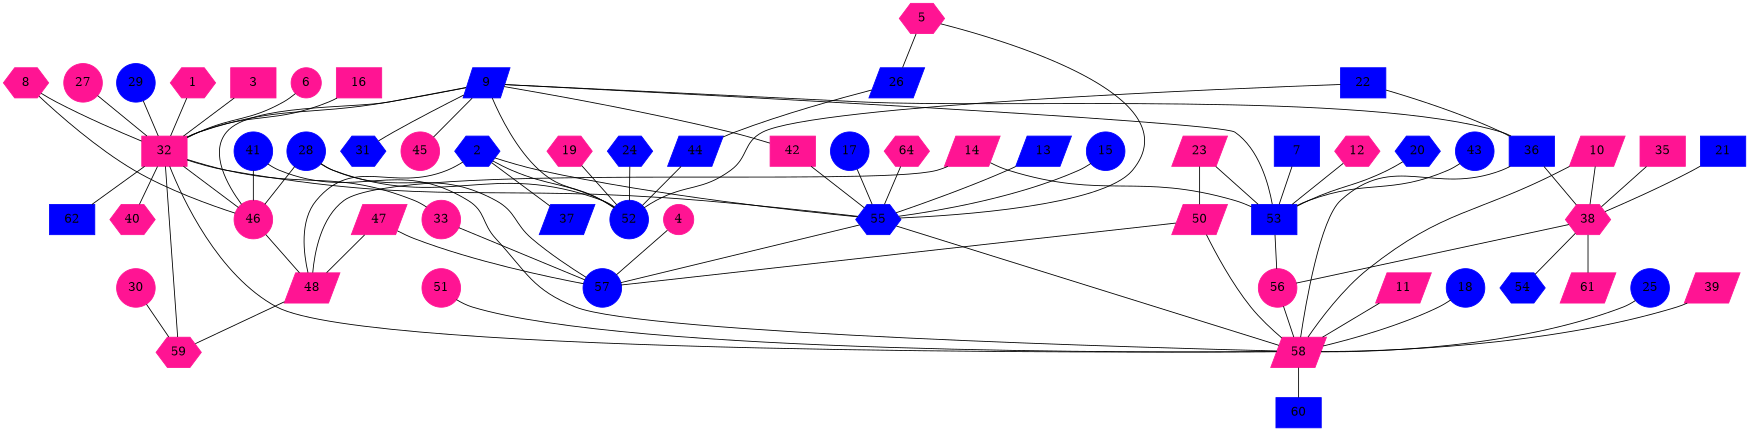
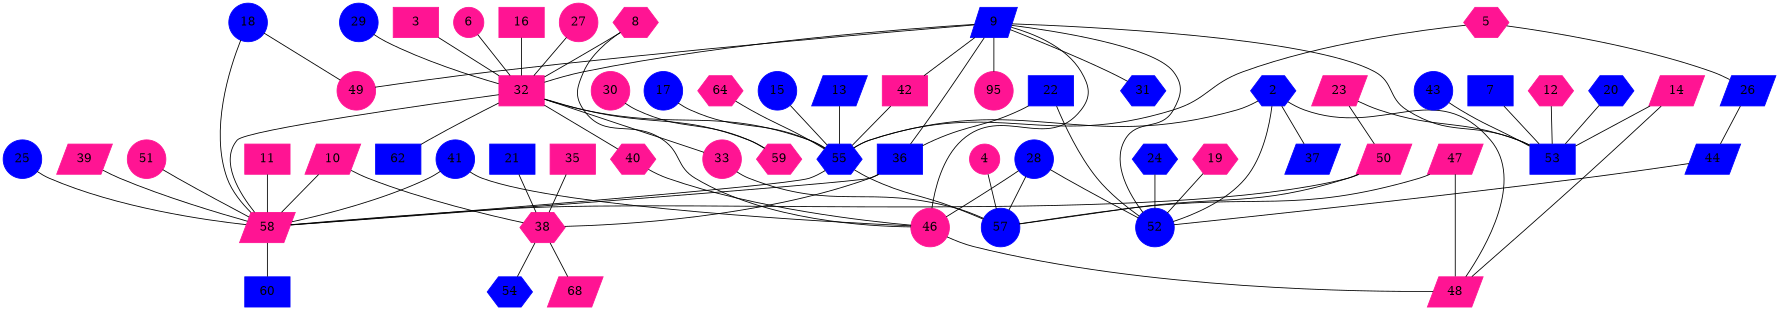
  graph {
    node [color=deeppink shape=circle style=filled]
    edge [weight=1.0]
-   1 [shape=hexagon]
    32 [shape=box]
    55 [color=blue shape=hexagon]
    58 [shape=parallelogram]
    59 [shape=hexagon]
    33
    40 [shape=hexagon]
    62 [color=blue shape=box]
    2 [color=blue shape=hexagon]
    37 [color=blue shape=parallelogram]
    48 [shape=parallelogram]
    52 [color=blue]
    57 [color=blue]
    3 [shape=box]
    4
    5 [shape=hexagon]
    26 [color=blue shape=parallelogram]
    44 [color=blue shape=parallelogram]
    6
    7 [color=blue shape=box]
    53 [color=blue shape=box]
-   56
    8 [shape=hexagon]
    46
    9 [color=blue shape=parallelogram]
    31 [color=blue shape=hexagon]
    36 [color=blue shape=box]
    42 [shape=box]
-   45
+   45 [label=95]
+   49
    38 [shape=hexagon]
    10 [shape=parallelogram]
    54 [color=blue shape=hexagon]
-   61 [shape=parallelogram]
+   61 [shape=parallelogram label=68]
    60 [color=blue shape=box]
-   11 [shape=parallelogram]
+   11 [shape=box]
    12 [shape=hexagon]
    13 [color=blue shape=parallelogram]
    14 [shape=parallelogram]
    15 [color=blue]
    16 [shape=box]
    17 [color=blue]
    18 [color=blue]
    19 [shape=hexagon]
    20 [color=blue shape=hexagon]
    21 [color=blue shape=box]
    22 [color=blue shape=box]
    23 [shape=parallelogram]
    50 [shape=parallelogram]
    24 [color=blue shape=hexagon]
    25 [color=blue]
    27
    28 [color=blue]
    29 [color=blue]
    30
    n56 [label=64 shape=hexagon]
    35 [shape=box]
    39 [shape=parallelogram]
    41 [color=blue]
    43 [color=blue]
    47 [shape=parallelogram]
    51
-   1 -- 32
    32 -- 55
    32 -- 58
    32 -- 59
    32 -- 33
    32 -- 40
    32 -- 62
    55 -- 58
    55 -- 57
    58 -- 60
    33 -- 57
-   32 -- 46
+   40 -- 46
    2 -- 55
    2 -- 37
    2 -- 48
    2 -- 52
-   48 -- 59
    3 -- 32
    4 -- 57
    5 -- 55
    5 -- 26
    26 -- 44
    44 -- 52
    6 -- 32
    7 -- 53
-   53 -- 56
-   56 -- 58
    8 -- 32
    8 -- 46
    46 -- 48
    9 -- 32
    9 -- 52
    9 -- 53
    9 -- 46
    9 -- 31
    9 -- 36
    9 -- 42
    9 -- 45
+   9 -- 49
    36 -- 58
    36 -- 38
    42 -- 55
-   38 -- 56
    38 -- 54
    38 -- 61
    10 -- 58
    10 -- 38
    11 -- 58
    12 -- 53
    13 -- 55
    14 -- 48
    14 -- 53
    15 -- 55
    16 -- 32
    17 -- 55
    18 -- 58
+   18 -- 49
    19 -- 52
    20 -- 53
    21 -- 38
    22 -- 52
    22 -- 36
    23 -- 53
    23 -- 50
    50 -- 58
    50 -- 57
    24 -- 52
    25 -- 58
    27 -- 32
    28 -- 52
    28 -- 57
    28 -- 46
    29 -- 32
    30 -- 59
    n56 -- 55
    35 -- 38
    39 -- 58
    41 -- 58
    41 -- 46
    43 -- 53
    47 -- 48 [weight=2.0]
    47 -- 57
    51 -- 58
  }
